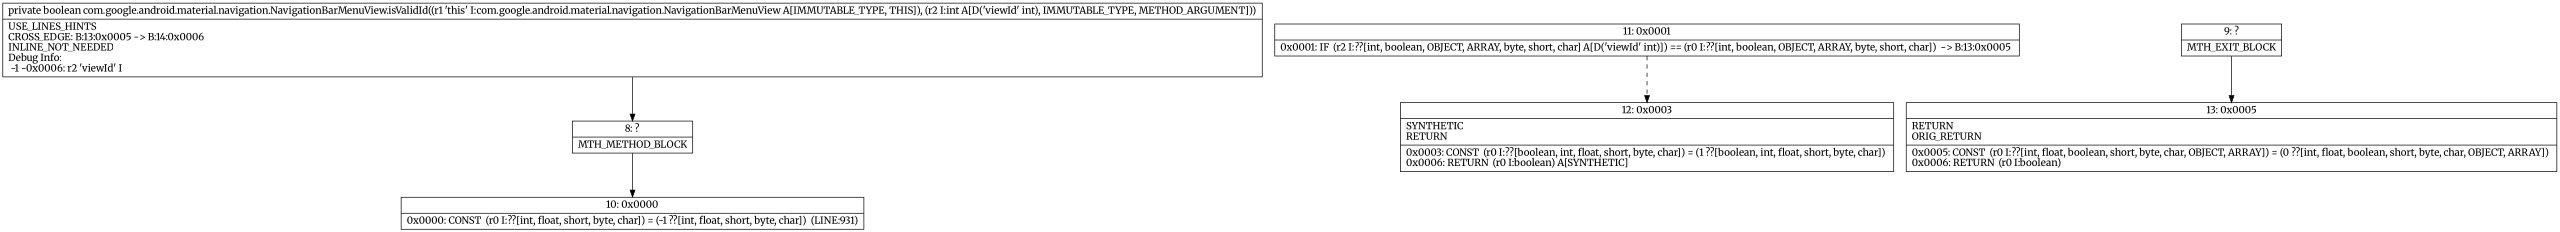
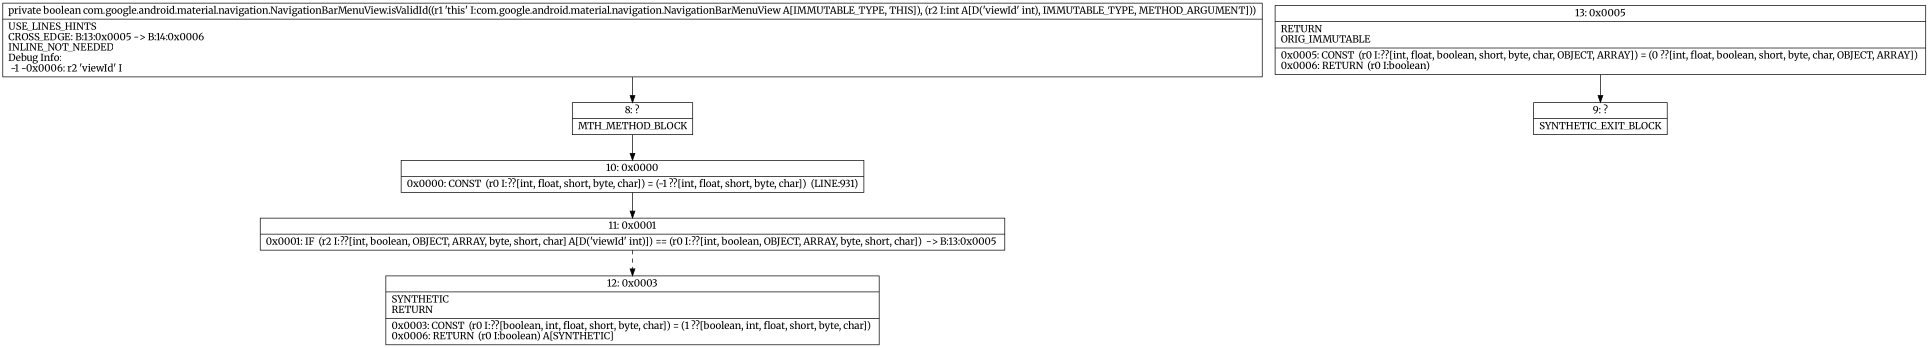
  digraph {
    fontname=Merriweather
    node [fontname=Merriweather shape=record]
    edge [fontname=Merriweather]
    n1 [label="{8\:\ ?|MTH_METHOD_BLOCK\l}"]
    n2 [label="{10\:\ 0x0000|0x0000: CONST  (r0 I:??[int, float, short, byte, char]) = (\-1 ??[int, float, short, byte, char])  (LINE:931)\l}"]
    n3 [label="{11\:\ 0x0001|0x0001: IF  (r2 I:??[int, boolean, OBJECT, ARRAY, byte, short, char] A[D('viewId' int)]) == (r0 I:??[int, boolean, OBJECT, ARRAY, byte, short, char])  \-\> B:13:0x0005 \l}"]
    n4 [label="{12\:\ 0x0003|SYNTHETIC\lRETURN\l|0x0003: CONST  (r0 I:??[boolean, int, float, short, byte, char]) = (1 ??[boolean, int, float, short, byte, char]) \l0x0006: RETURN  (r0 I:boolean) A[SYNTHETIC]\l}"]
-   n5 [label="{13\:\ 0x0005|RETURN\lORIG_RETURN\l|0x0005: CONST  (r0 I:??[int, float, boolean, short, byte, char, OBJECT, ARRAY]) = (0 ??[int, float, boolean, short, byte, char, OBJECT, ARRAY]) \l0x0006: RETURN  (r0 I:boolean) \l}"]
-   n6 [label="{9\:\ ?|MTH_EXIT_BLOCK\l}"]
+   n5 [label="{13\:\ 0x0005|RETURN\lORIG_IMMUTABLE\l|0x0005: CONST  (r0 I:??[int, float, boolean, short, byte, char, OBJECT, ARRAY]) = (0 ??[int, float, boolean, short, byte, char, OBJECT, ARRAY]) \l0x0006: RETURN  (r0 I:boolean) \l}"]
+   n6 [label="{9\:\ ?|SYNTHETIC_EXIT_BLOCK\l}"]
    n7 [label="{private boolean com.google.android.material.navigation.NavigationBarMenuView.isValidId((r1 'this' I:com.google.android.material.navigation.NavigationBarMenuView A[IMMUTABLE_TYPE, THIS]), (r2 I:int A[D('viewId' int), IMMUTABLE_TYPE, METHOD_ARGUMENT]))  | USE_LINES_HINTS\lCROSS_EDGE: B:13:0x0005 \-\> B:14:0x0006\lINLINE_NOT_NEEDED\lDebug Info:\l  \-1 \-0x0006: r2 'viewId' I\l}"]
    n1 -> n2
+   n2 -> n3
    n3 -> n4 [style=dashed]
-   n6 -> n5
+   n5 -> n6
    n7 -> n1
  }
